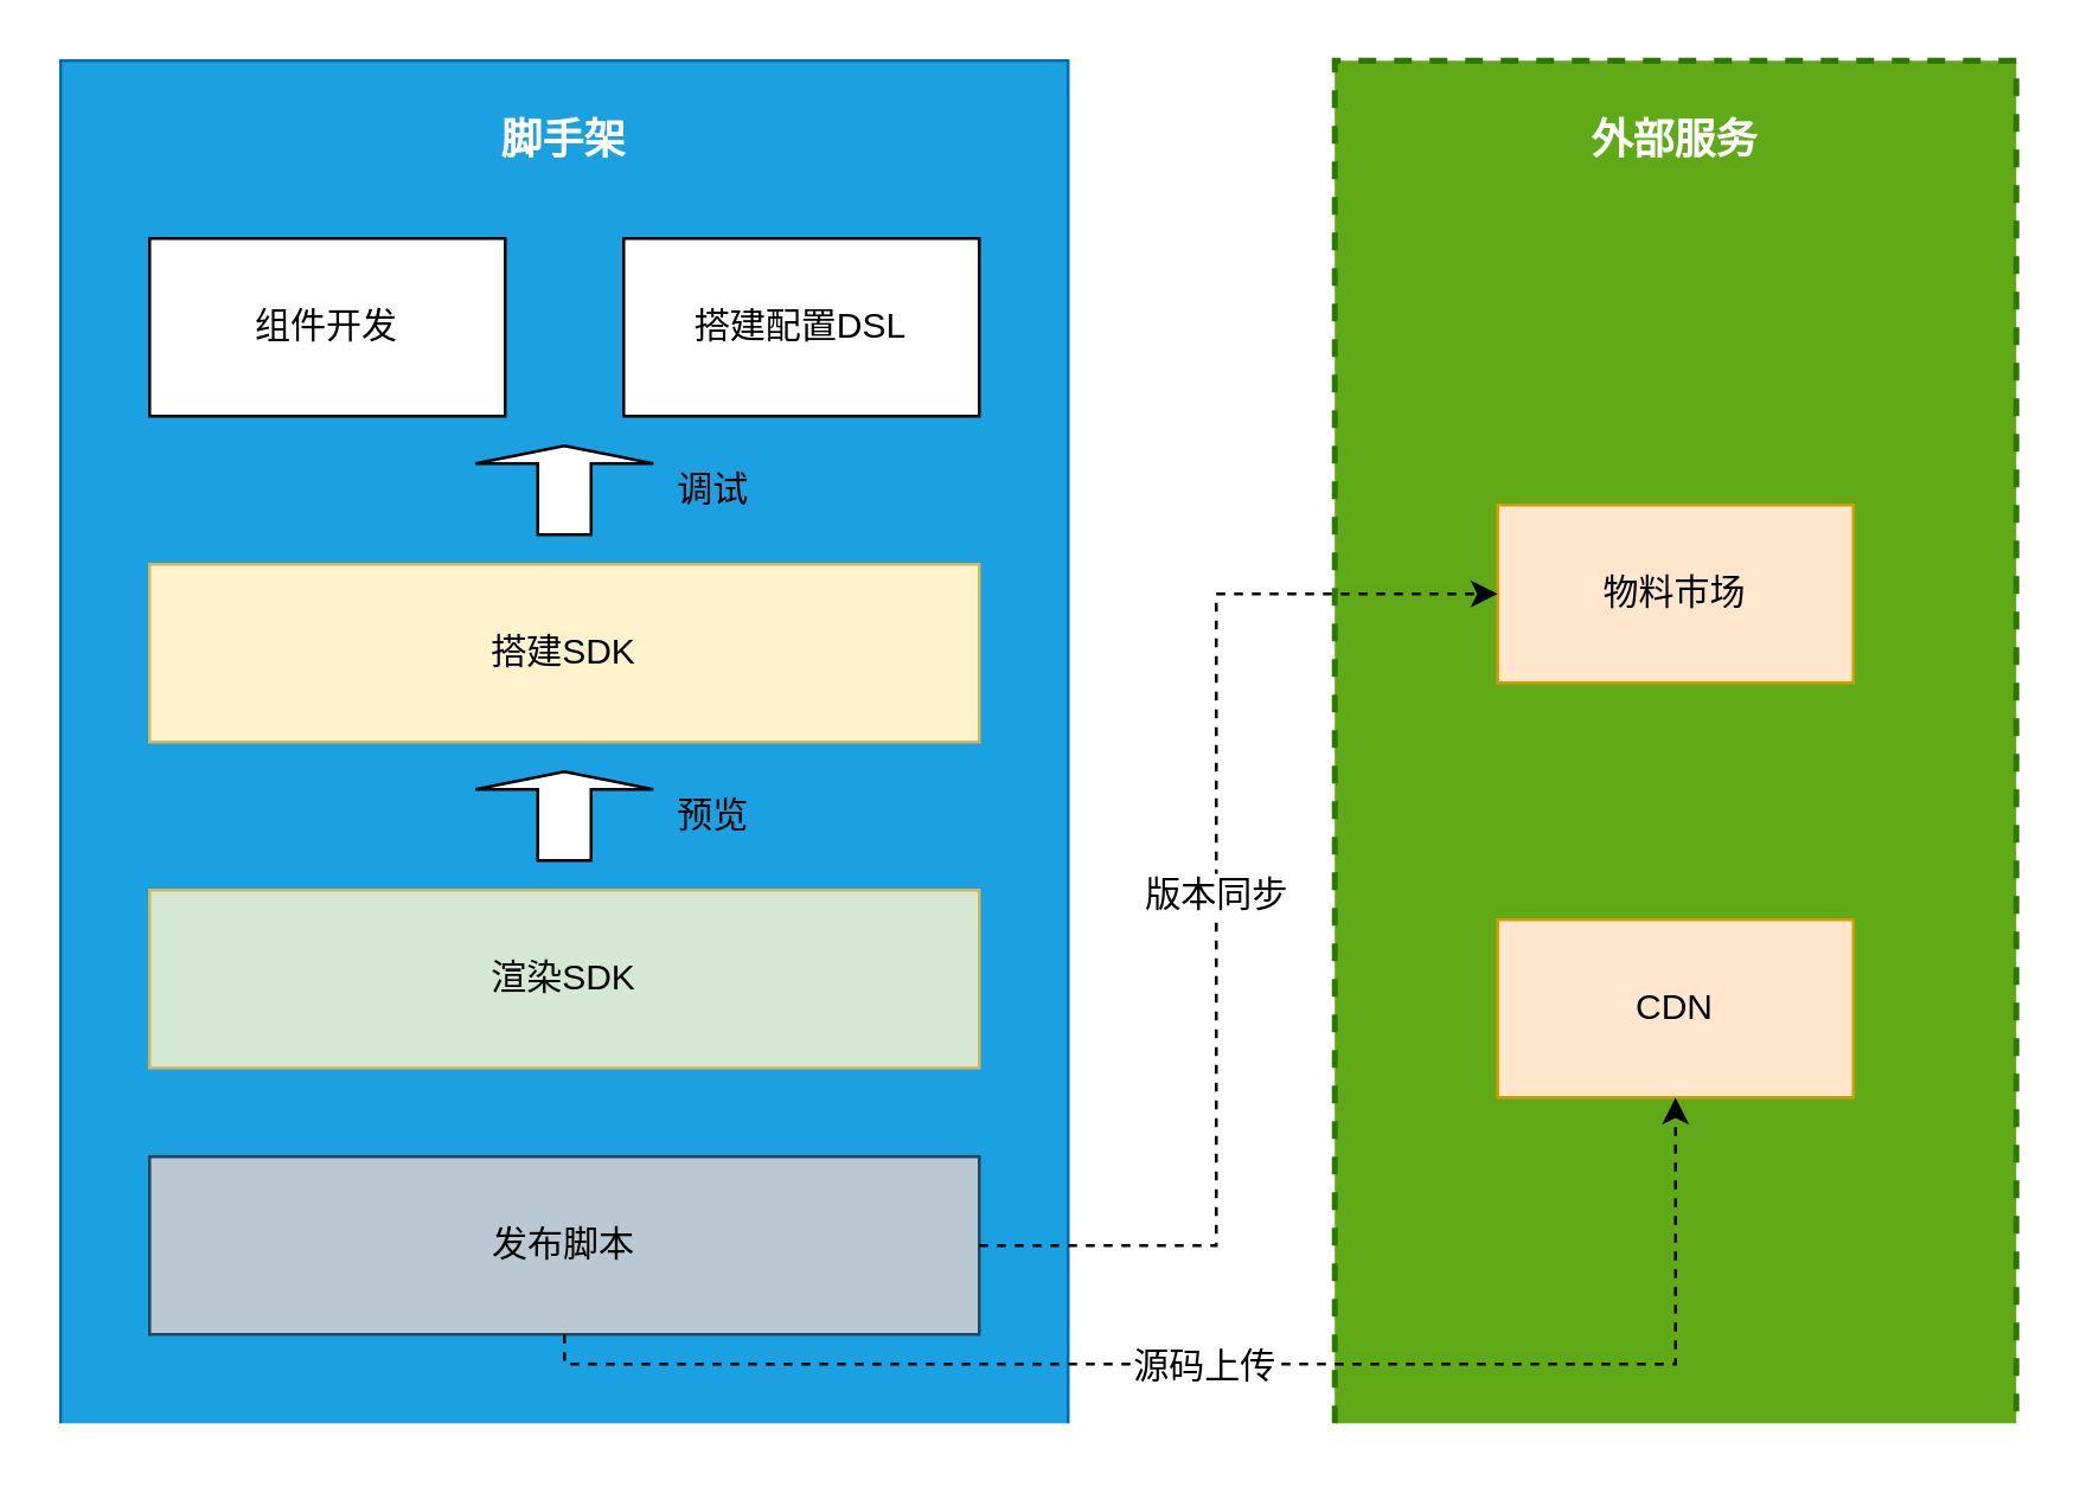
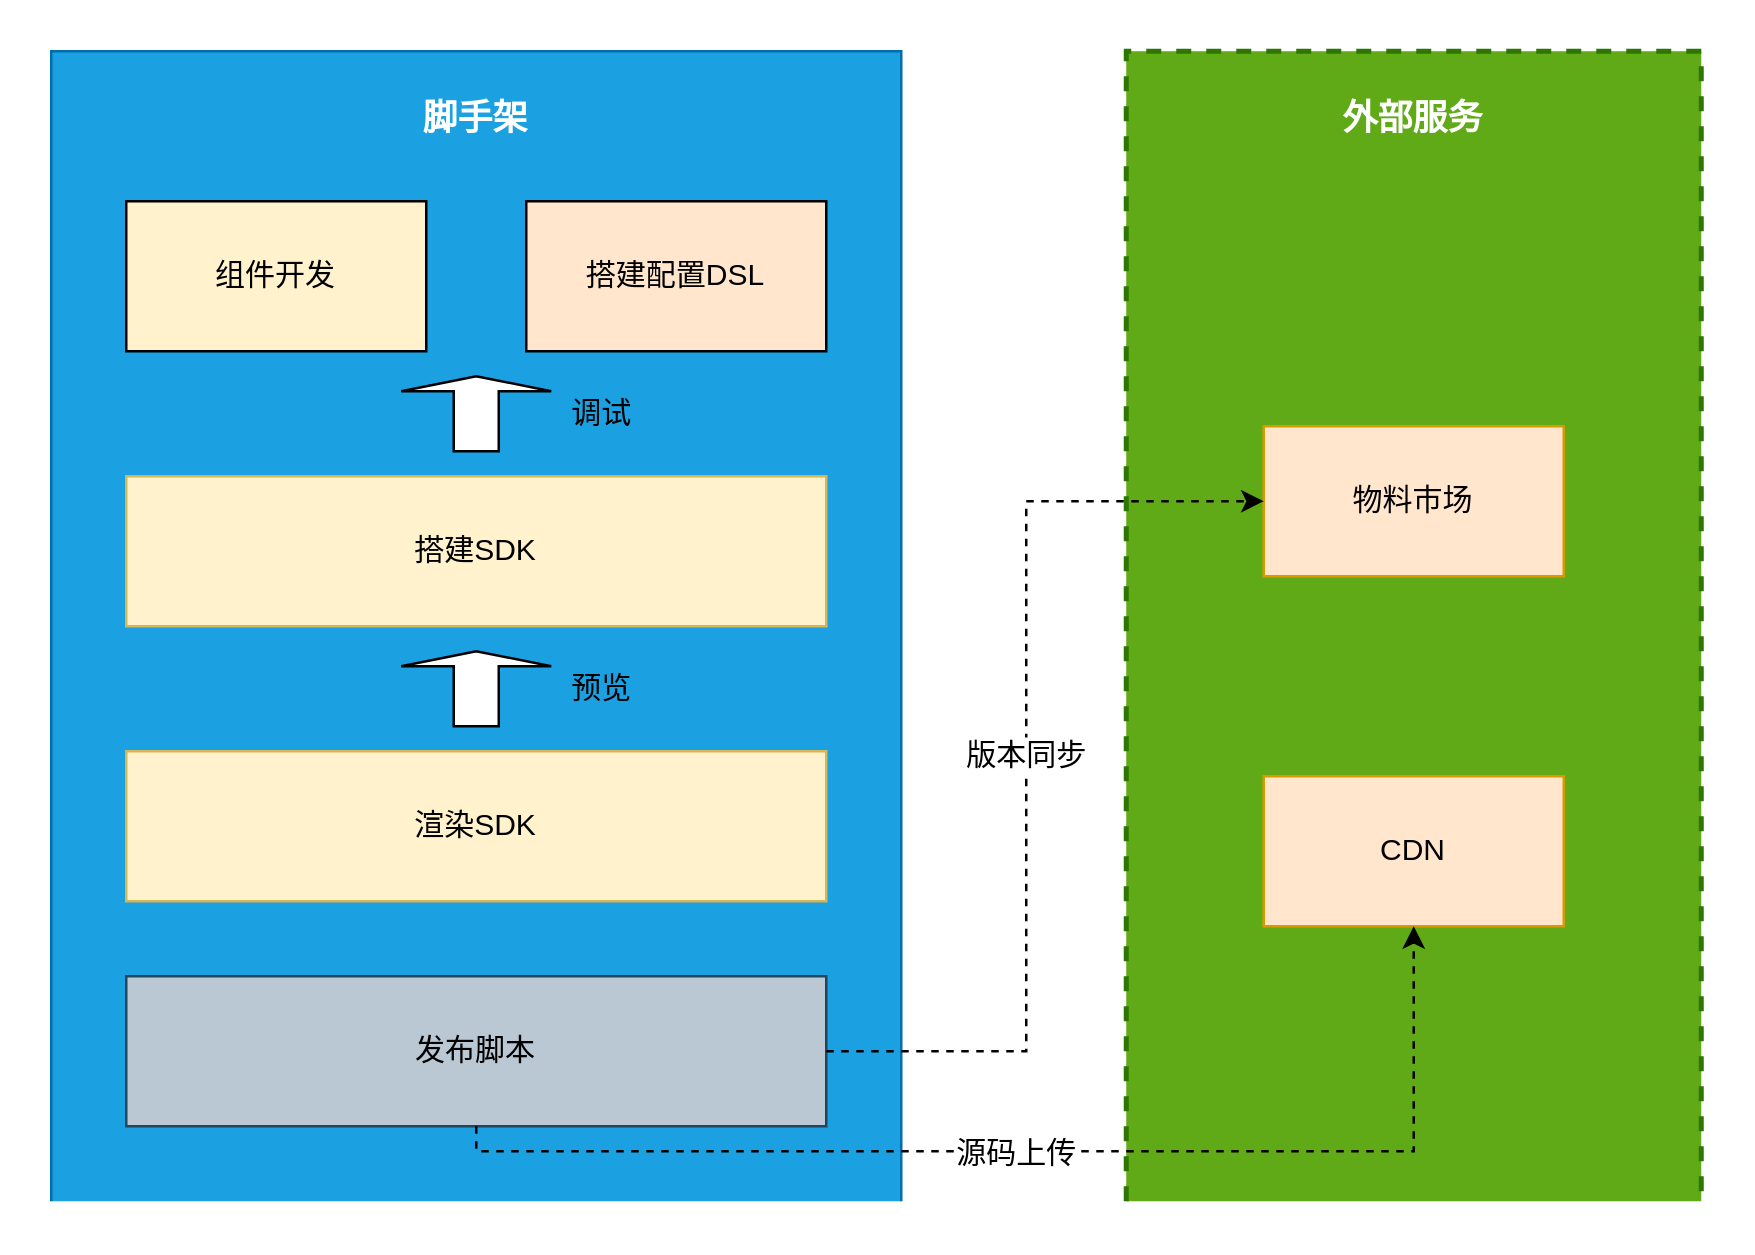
  <mxCell id="0" />
  <mxCell id="1" parent="0" />
  <mxCell id="2" value="脚手架" style="swimlane;swimlaneLine=0;strokeColor=#006EAF;fontColor=#ffffff;fillColor=#1ba1e2;startSize=460;verticalAlign=top;fontSize=14;labelBackgroundColor=none;spacingTop=12;" parent="1" vertex="1"><mxGeometry x="20" y="20" width="340" height="460" as="geometry"><mxRectangle x="70" y="270" width="70" height="390" as="alternateBounds" /></mxGeometry></mxCell>
- <mxCell id="3" value="组件开发" style="rounded=0;whiteSpace=wrap;html=1;glass=0;" parent="2" vertex="1"><mxGeometry x="30" y="60" width="120" height="60" as="geometry" /></mxCell>
+ <mxCell id="3" value="组件开发" style="rounded=0;whiteSpace=wrap;html=1;glass=0;fillColor=#fff2cc;" parent="2" vertex="1"><mxGeometry x="30" y="60" width="120" height="60" as="geometry" /></mxCell>
  <mxCell id="4" value="搭建SDK" style="rounded=0;whiteSpace=wrap;html=1;glass=0;fillColor=#fff2cc;strokeColor=#d6b656;" parent="2" vertex="1"><mxGeometry x="30" y="170" width="280" height="60" as="geometry" /></mxCell>
- <mxCell id="5" value="搭建配置DSL" style="rounded=0;whiteSpace=wrap;html=1;glass=0;" parent="2" vertex="1"><mxGeometry x="190" y="60" width="120" height="60" as="geometry" /></mxCell>
+ <mxCell id="5" value="搭建配置DSL" style="rounded=0;whiteSpace=wrap;html=1;glass=0;fillColor=#ffe6cc;" parent="2" vertex="1"><mxGeometry x="190" y="60" width="120" height="60" as="geometry" /></mxCell>
  <mxCell id="6" value="发布脚本" style="rounded=0;whiteSpace=wrap;html=1;glass=0;fillColor=#bac8d3;strokeColor=#23445d;" parent="2" vertex="1"><mxGeometry x="30" y="370" width="280" height="60" as="geometry" /></mxCell>
  <mxCell id="7" value="" style="shape=singleArrow;direction=north;whiteSpace=wrap;html=1;glass=0;" parent="2" vertex="1"><mxGeometry x="140" y="130" width="60" height="30" as="geometry" /></mxCell>
  <mxCell id="8" value="调试" style="text;html=1;align=center;verticalAlign=middle;resizable=0;points=[];autosize=1;" parent="2" vertex="1"><mxGeometry x="200" y="135" width="40" height="20" as="geometry" /></mxCell>
- <mxCell id="9" value="渲染SDK" style="rounded=0;whiteSpace=wrap;html=1;glass=0;fillColor=#d5e8d4;strokeColor=#d6b656;" parent="2" vertex="1"><mxGeometry x="30" y="280" width="280" height="60" as="geometry" /></mxCell>
+ <mxCell id="9" value="渲染SDK" style="rounded=0;whiteSpace=wrap;html=1;glass=0;fillColor=#fff2cc;strokeColor=#d6b656;" parent="2" vertex="1"><mxGeometry x="30" y="280" width="280" height="60" as="geometry" /></mxCell>
  <mxCell id="10" value="" style="shape=singleArrow;direction=north;whiteSpace=wrap;html=1;glass=0;" parent="2" vertex="1"><mxGeometry x="140" y="240" width="60" height="30" as="geometry" /></mxCell>
  <mxCell id="11" value="预览" style="text;html=1;align=center;verticalAlign=middle;resizable=0;points=[];autosize=1;" parent="2" vertex="1"><mxGeometry x="200" y="245" width="40" height="20" as="geometry" /></mxCell>
  <mxCell id="12" value="外部服务" style="swimlane;swimlaneLine=0;startSize=460;verticalAlign=top;fontSize=14;labelBackgroundColor=none;spacingTop=12;fillColor=#60a917;dashed=1;strokeWidth=2;strokeColor=#2D7600;fontColor=#ffffff;" parent="1" vertex="1"><mxGeometry x="450" y="20" width="230" height="460" as="geometry"><mxRectangle x="70" y="270" width="70" height="390" as="alternateBounds" /></mxGeometry></mxCell>
  <mxCell id="13" value="物料市场" style="rounded=0;whiteSpace=wrap;html=1;glass=0;fillColor=#ffe6cc;strokeColor=#d79b00;" parent="12" vertex="1"><mxGeometry x="55" y="150" width="120" height="60" as="geometry" /></mxCell>
  <mxCell id="14" value="CDN" style="rounded=0;whiteSpace=wrap;html=1;glass=0;fillColor=#ffe6cc;strokeColor=#d79b00;" parent="12" vertex="1"><mxGeometry x="55" y="290" width="120" height="60" as="geometry" /></mxCell>
  <mxCell id="15" style="edgeStyle=orthogonalEdgeStyle;rounded=0;orthogonalLoop=1;jettySize=auto;html=1;exitX=0.5;exitY=1;exitDx=0;exitDy=0;entryX=0.5;entryY=1;entryDx=0;entryDy=0;fontSize=12;fontColor=#000000;dashed=1;" parent="1" source="6" target="14" edge="1"><mxGeometry relative="1" as="geometry"><Array as="points"><mxPoint x="190" y="460" /><mxPoint x="565" y="460" /></Array></mxGeometry></mxCell>
  <mxCell id="16" value="源码上传" style="edgeLabel;html=1;align=center;verticalAlign=middle;resizable=0;points=[];fontSize=12;fontColor=#000000;" parent="15" vertex="1" connectable="0"><mxGeometry x="-0.051" relative="1" as="geometry"><mxPoint as="offset" /></mxGeometry></mxCell>
  <mxCell id="17" value="版本同步" style="edgeStyle=orthogonalEdgeStyle;rounded=0;orthogonalLoop=1;jettySize=auto;html=1;exitX=1;exitY=0.5;exitDx=0;exitDy=0;entryX=0;entryY=0.5;entryDx=0;entryDy=0;fontSize=12;fontColor=#000000;dashed=1;" parent="1" source="6" target="13" edge="1"><mxGeometry relative="1" as="geometry"><Array as="points"><mxPoint x="410" y="420" /><mxPoint x="410" y="200" /></Array></mxGeometry></mxCell>
